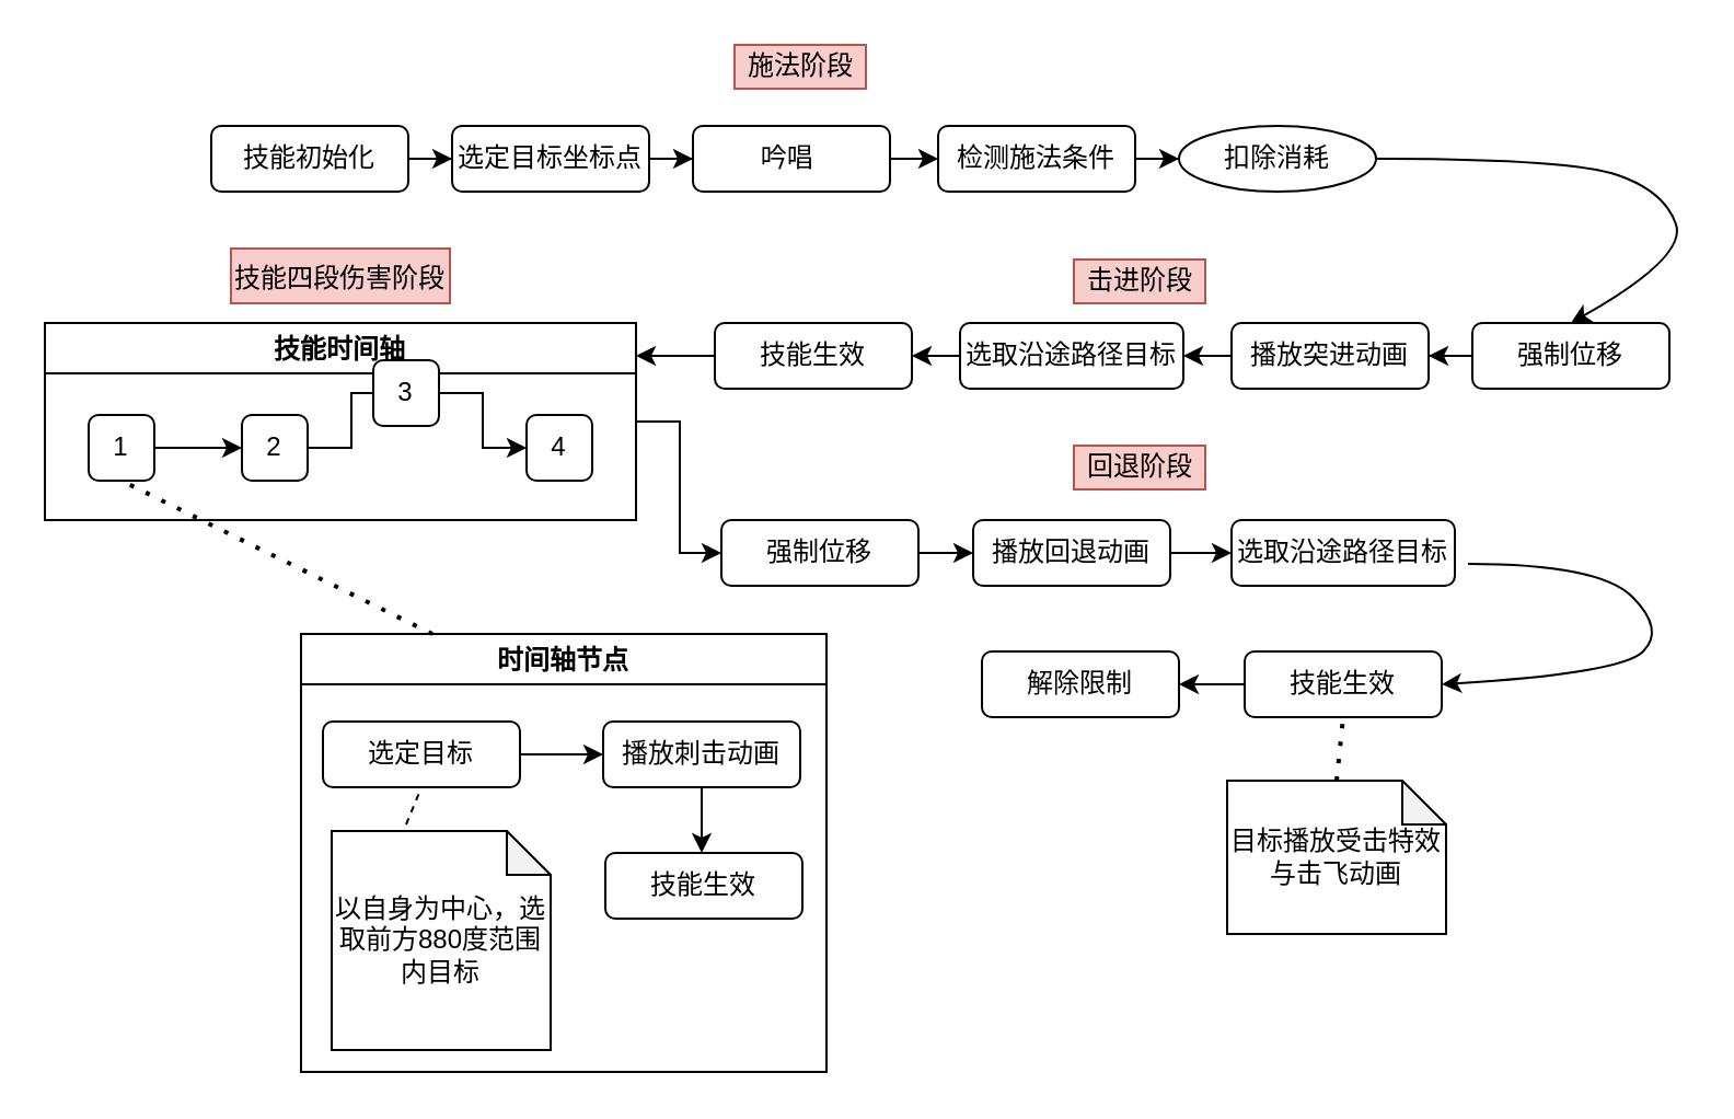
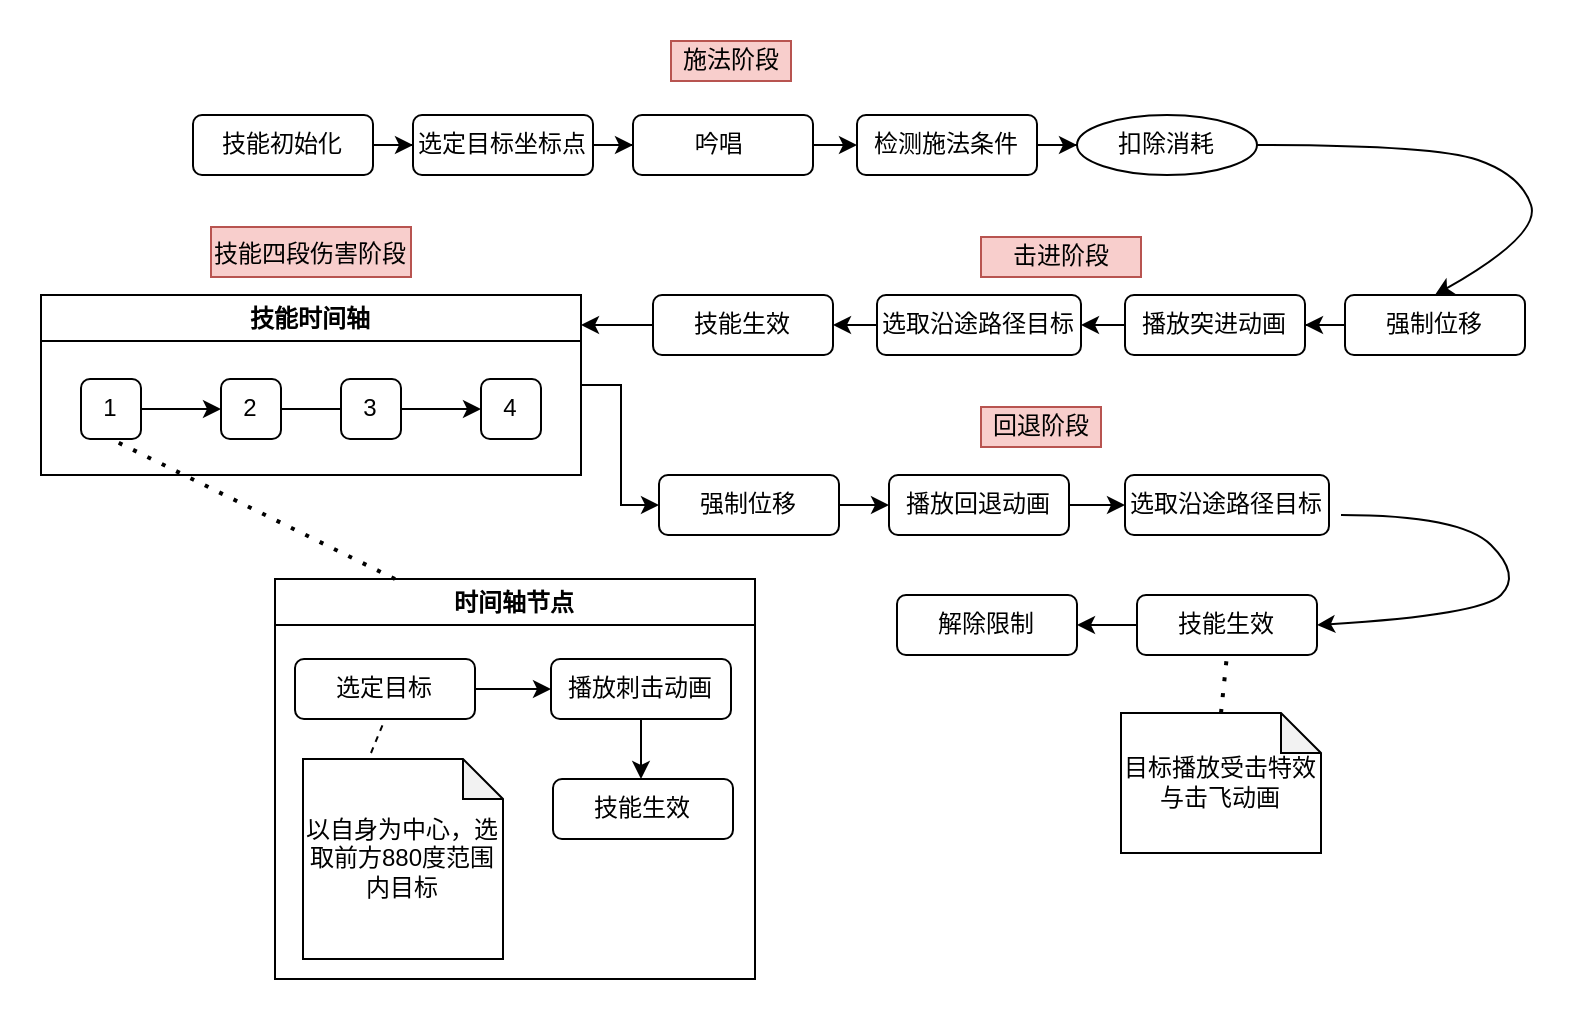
  <mxCell id="0" />
  <mxCell id="1" parent="0" />
  <mxCell id="2" value="" style="edgeStyle=orthogonalEdgeStyle;rounded=0;orthogonalLoop=1;jettySize=auto;html=1;" parent="1" source="3" target="5" edge="1"><mxGeometry relative="1" as="geometry" /></mxCell>
  <mxCell id="3" value="技能初始化" style="rounded=1;whiteSpace=wrap;html=1;" parent="1" vertex="1"><mxGeometry x="96" y="57" width="90" height="30" as="geometry" /></mxCell>
  <mxCell id="4" value="" style="edgeStyle=orthogonalEdgeStyle;rounded=0;orthogonalLoop=1;jettySize=auto;html=1;" edge="1" parent="1" source="5" target="41"><mxGeometry relative="1" as="geometry" /></mxCell>
  <mxCell id="5" value="选定目标坐标点" style="rounded=1;whiteSpace=wrap;html=1;" parent="1" vertex="1"><mxGeometry x="206" y="57" width="90" height="30" as="geometry" /></mxCell>
  <mxCell id="6" value="" style="edgeStyle=orthogonalEdgeStyle;rounded=0;orthogonalLoop=1;jettySize=auto;html=1;" edge="1" parent="1" source="7" target="8"><mxGeometry relative="1" as="geometry" /></mxCell>
  <mxCell id="7" value="检测施法条件" style="rounded=1;whiteSpace=wrap;html=1;" parent="1" vertex="1"><mxGeometry x="428" y="57" width="90" height="30" as="geometry" /></mxCell>
  <mxCell id="8" value="扣除消耗" style="ellipse;whiteSpace=wrap;html=1;" parent="1" vertex="1"><mxGeometry x="538" y="57" width="90" height="30" as="geometry" /></mxCell>
  <mxCell id="9" value="" style="edgeStyle=orthogonalEdgeStyle;rounded=0;orthogonalLoop=1;jettySize=auto;html=1;" parent="1" source="10" target="12" edge="1"><mxGeometry relative="1" as="geometry" /></mxCell>
  <mxCell id="10" value="强制位移" style="rounded=1;whiteSpace=wrap;html=1;" parent="1" vertex="1"><mxGeometry x="672" y="147" width="90" height="30" as="geometry" /></mxCell>
  <mxCell id="11" value="" style="edgeStyle=orthogonalEdgeStyle;rounded=0;orthogonalLoop=1;jettySize=auto;html=1;entryX=1;entryY=0.5;entryDx=0;entryDy=0;" parent="1" source="12" edge="1" target="37"><mxGeometry relative="1" as="geometry"><mxPoint x="502" y="162" as="targetPoint" /></mxGeometry></mxCell>
  <mxCell id="12" value="播放突进动画" style="rounded=1;whiteSpace=wrap;html=1;" parent="1" vertex="1"><mxGeometry x="562" y="147" width="90" height="30" as="geometry" /></mxCell>
  <mxCell id="13" value="" style="curved=1;endArrow=classic;html=1;rounded=0;entryX=0.5;entryY=0;entryDx=0;entryDy=0;" parent="1" source="8" target="10" edge="1"><mxGeometry width="50" height="50" relative="1" as="geometry"><mxPoint x="700" y="72" as="sourcePoint" /><mxPoint x="540" y="137" as="targetPoint" /><Array as="points"><mxPoint x="717" y="72" /><mxPoint x="760" y="87" /><mxPoint x="770" y="117" /></Array></mxGeometry></mxCell>
  <mxCell id="14" value="施法阶段" style="text;html=1;align=center;verticalAlign=middle;resizable=0;points=[];autosize=1;strokeColor=#b85450;fillColor=#f8cecc;" parent="1" vertex="1"><mxGeometry x="335" y="20" width="60" height="20" as="geometry" /></mxCell>
- <mxCell id="15" value="击进阶段" style="text;html=1;align=center;verticalAlign=middle;resizable=0;points=[];autosize=1;strokeColor=#b85450;fillColor=#f8cecc;" parent="1" vertex="1"><mxGeometry x="490" y="118" width="60" height="20" as="geometry" /></mxCell>
+ <mxCell id="15" value="击进阶段" style="text;html=1;align=center;verticalAlign=middle;resizable=0;points=[];autosize=1;strokeColor=#b85450;fillColor=#f8cecc;" parent="1" vertex="1"><mxGeometry x="490" y="118" width="80" height="20" as="geometry" /></mxCell>
  <mxCell id="16" value="" style="edgeStyle=orthogonalEdgeStyle;rounded=0;orthogonalLoop=1;jettySize=auto;html=1;" edge="1" parent="1" source="17" target="44"><mxGeometry relative="1" as="geometry"><mxPoint x="316" y="247" as="targetPoint" /></mxGeometry></mxCell>
  <mxCell id="17" value="技能时间轴" style="swimlane;" parent="1" vertex="1"><mxGeometry x="20" y="147" width="270" height="90" as="geometry" /></mxCell>
  <mxCell id="18" value="" style="edgeStyle=orthogonalEdgeStyle;rounded=0;orthogonalLoop=1;jettySize=auto;html=1;entryX=0;entryY=0.5;entryDx=0;entryDy=0;" parent="17" source="19" target="21" edge="1"><mxGeometry relative="1" as="geometry" /></mxCell>
  <mxCell id="19" value="1" style="rounded=1;whiteSpace=wrap;html=1;" parent="17" vertex="1"><mxGeometry x="20" y="42" width="30" height="30" as="geometry" /></mxCell>
  <mxCell id="20" value="" style="edgeStyle=orthogonalEdgeStyle;rounded=0;orthogonalLoop=1;jettySize=auto;html=1;startArrow=none;" edge="1" parent="17" source="24" target="23"><mxGeometry relative="1" as="geometry" /></mxCell>
  <mxCell id="21" value="2" style="rounded=1;whiteSpace=wrap;html=1;" parent="17" vertex="1"><mxGeometry x="90" y="42" width="30" height="30" as="geometry" /></mxCell>
  <mxCell id="22" value="" style="edgeStyle=orthogonalEdgeStyle;rounded=0;orthogonalLoop=1;jettySize=auto;html=1;" parent="17" edge="1"><mxGeometry relative="1" as="geometry"><mxPoint x="250" y="57" as="sourcePoint" /></mxGeometry></mxCell>
  <mxCell id="23" value="4" style="rounded=1;whiteSpace=wrap;html=1;" vertex="1" parent="17"><mxGeometry x="220" y="42" width="30" height="30" as="geometry" /></mxCell>
- <mxCell id="24" value="3" style="rounded=1;whiteSpace=wrap;html=1;" parent="17" vertex="1"><mxGeometry x="150" y="17" width="30" height="30" as="geometry" /></mxCell>
+ <mxCell id="24" value="3" style="rounded=1;whiteSpace=wrap;html=1;" parent="17" vertex="1"><mxGeometry x="150" y="42" width="30" height="30" as="geometry" /></mxCell>
  <mxCell id="25" value="" style="edgeStyle=orthogonalEdgeStyle;rounded=0;orthogonalLoop=1;jettySize=auto;html=1;endArrow=none;" edge="1" parent="17" source="21" target="24"><mxGeometry relative="1" as="geometry"><mxPoint x="180" y="357.0" as="sourcePoint" /><mxPoint x="280" y="357.0" as="targetPoint" /></mxGeometry></mxCell>
  <mxCell id="26" value="技能四段伤害阶段" style="text;whiteSpace=wrap;html=1;fillColor=#f8cecc;strokeColor=#b85450;align=center;" parent="1" vertex="1"><mxGeometry x="105" y="113" width="100" height="25" as="geometry" /></mxCell>
  <mxCell id="27" value="时间轴节点" style="swimlane;" parent="1" vertex="1"><mxGeometry x="137" y="289" width="240" height="200" as="geometry" /></mxCell>
  <mxCell id="28" value="选定目标" style="rounded=1;whiteSpace=wrap;html=1;" parent="27" vertex="1"><mxGeometry x="10" y="40" width="90" height="30" as="geometry" /></mxCell>
  <mxCell id="29" value="" style="edgeStyle=orthogonalEdgeStyle;rounded=0;orthogonalLoop=1;jettySize=auto;html=1;" parent="27" source="30" edge="1"><mxGeometry relative="1" as="geometry"><mxPoint x="183.0" y="100" as="targetPoint" /></mxGeometry></mxCell>
  <mxCell id="30" value="播放刺击动画" style="rounded=1;whiteSpace=wrap;html=1;" parent="27" vertex="1"><mxGeometry x="138" y="40" width="90" height="30" as="geometry" /></mxCell>
  <mxCell id="31" value="" style="edgeStyle=orthogonalEdgeStyle;rounded=0;orthogonalLoop=1;jettySize=auto;html=1;" parent="27" source="28" target="30" edge="1"><mxGeometry relative="1" as="geometry" /></mxCell>
  <mxCell id="32" value="以自身为中心，选取前方880度范围内目标" style="shape=note;whiteSpace=wrap;html=1;backgroundOutline=1;darkOpacity=0.05;size=20;" parent="27" vertex="1"><mxGeometry x="14" y="90" width="100" height="100" as="geometry" /></mxCell>
  <mxCell id="33" value="" style="endArrow=none;dashed=1;html=1;rounded=0;exitX=0.34;exitY=-0.03;exitDx=0;exitDy=0;exitPerimeter=0;entryX=0.5;entryY=1;entryDx=0;entryDy=0;" parent="27" source="32" target="28" edge="1"><mxGeometry width="50" height="50" relative="1" as="geometry"><mxPoint x="270" y="152" as="sourcePoint" /><mxPoint x="320" y="102" as="targetPoint" /></mxGeometry></mxCell>
  <mxCell id="34" value="技能生效" style="rounded=1;whiteSpace=wrap;html=1;" vertex="1" parent="27"><mxGeometry x="139" y="100" width="90" height="30" as="geometry" /></mxCell>
  <mxCell id="35" style="edgeStyle=orthogonalEdgeStyle;rounded=0;orthogonalLoop=1;jettySize=auto;html=1;exitX=0.5;exitY=1;exitDx=0;exitDy=0;" edge="1" parent="1" source="10" target="10"><mxGeometry relative="1" as="geometry" /></mxCell>
  <mxCell id="36" value="" style="edgeStyle=orthogonalEdgeStyle;rounded=0;orthogonalLoop=1;jettySize=auto;html=1;" edge="1" parent="1" source="37" target="39"><mxGeometry relative="1" as="geometry" /></mxCell>
  <mxCell id="37" value="选取沿途路径目标" style="rounded=1;whiteSpace=wrap;html=1;" vertex="1" parent="1"><mxGeometry x="438" y="147" width="102" height="30" as="geometry" /></mxCell>
  <mxCell id="38" value="" style="edgeStyle=orthogonalEdgeStyle;rounded=0;orthogonalLoop=1;jettySize=auto;html=1;" edge="1" parent="1" source="39"><mxGeometry relative="1" as="geometry"><mxPoint x="290" y="162" as="targetPoint" /></mxGeometry></mxCell>
  <mxCell id="39" value="技能生效" style="rounded=1;whiteSpace=wrap;html=1;" vertex="1" parent="1"><mxGeometry x="326" y="147" width="90" height="30" as="geometry" /></mxCell>
  <mxCell id="40" value="" style="edgeStyle=orthogonalEdgeStyle;rounded=0;orthogonalLoop=1;jettySize=auto;html=1;" edge="1" parent="1" source="41" target="7"><mxGeometry relative="1" as="geometry" /></mxCell>
  <mxCell id="41" value="吟唱&amp;nbsp;" style="rounded=1;whiteSpace=wrap;html=1;" vertex="1" parent="1"><mxGeometry x="316" y="57" width="90" height="30" as="geometry" /></mxCell>
  <mxCell id="42" value="回退阶段" style="text;html=1;align=center;verticalAlign=middle;resizable=0;points=[];autosize=1;strokeColor=#b85450;fillColor=#f8cecc;" vertex="1" parent="1"><mxGeometry x="490" y="203" width="60" height="20" as="geometry" /></mxCell>
  <mxCell id="43" value="" style="edgeStyle=orthogonalEdgeStyle;rounded=0;orthogonalLoop=1;jettySize=auto;html=1;" edge="1" parent="1" source="44" target="46"><mxGeometry relative="1" as="geometry" /></mxCell>
  <mxCell id="44" value="强制位移" style="rounded=1;whiteSpace=wrap;html=1;" vertex="1" parent="1"><mxGeometry x="329" y="237" width="90" height="30" as="geometry" /></mxCell>
  <mxCell id="45" value="" style="edgeStyle=orthogonalEdgeStyle;rounded=0;orthogonalLoop=1;jettySize=auto;html=1;" edge="1" parent="1" source="46" target="47"><mxGeometry relative="1" as="geometry" /></mxCell>
  <mxCell id="46" value="播放回退动画" style="rounded=1;whiteSpace=wrap;html=1;" vertex="1" parent="1"><mxGeometry x="444" y="237" width="90" height="30" as="geometry" /></mxCell>
  <mxCell id="47" value="选取沿途路径目标" style="rounded=1;whiteSpace=wrap;html=1;" vertex="1" parent="1"><mxGeometry x="562" y="237" width="102" height="30" as="geometry" /></mxCell>
  <mxCell id="48" value="" style="edgeStyle=orthogonalEdgeStyle;rounded=0;orthogonalLoop=1;jettySize=auto;html=1;" edge="1" parent="1" source="49"><mxGeometry relative="1" as="geometry"><mxPoint x="538" y="312" as="targetPoint" /></mxGeometry></mxCell>
  <mxCell id="49" value="技能生效" style="rounded=1;whiteSpace=wrap;html=1;" vertex="1" parent="1"><mxGeometry x="568" y="297" width="90" height="30" as="geometry" /></mxCell>
  <mxCell id="50" value="解除限制" style="rounded=1;whiteSpace=wrap;html=1;" vertex="1" parent="1"><mxGeometry x="448" y="297" width="90" height="30" as="geometry" /></mxCell>
  <mxCell id="51" value="目标播放受击特效与击飞动画" style="shape=note;whiteSpace=wrap;html=1;backgroundOutline=1;darkOpacity=0.05;size=20;" vertex="1" parent="1"><mxGeometry x="560" y="356" width="100" height="70" as="geometry" /></mxCell>
  <mxCell id="52" value="" style="endArrow=none;dashed=1;html=1;dashPattern=1 3;strokeWidth=2;rounded=0;entryX=0.5;entryY=1;entryDx=0;entryDy=0;exitX=0.5;exitY=0;exitDx=0;exitDy=0;exitPerimeter=0;" edge="1" parent="1" source="51" target="49"><mxGeometry width="50" height="50" relative="1" as="geometry"><mxPoint x="470" y="407" as="sourcePoint" /><mxPoint x="520" y="357" as="targetPoint" /></mxGeometry></mxCell>
  <mxCell id="53" value="" style="curved=1;endArrow=classic;html=1;rounded=0;entryX=1;entryY=0.5;entryDx=0;entryDy=0;" edge="1" parent="1" target="49"><mxGeometry width="50" height="50" relative="1" as="geometry"><mxPoint x="670" y="257" as="sourcePoint" /><mxPoint x="740" y="267" as="targetPoint" /><Array as="points"><mxPoint x="730" y="257" /><mxPoint x="760" y="287" /><mxPoint x="740" y="307" /></Array></mxGeometry></mxCell>
  <mxCell id="54" value="" style="endArrow=none;dashed=1;html=1;dashPattern=1 3;strokeWidth=2;rounded=0;entryX=0.5;entryY=1;entryDx=0;entryDy=0;exitX=0.25;exitY=0;exitDx=0;exitDy=0;" edge="1" parent="1" source="27" target="19"><mxGeometry width="50" height="50" relative="1" as="geometry"><mxPoint x="-20" y="297" as="sourcePoint" /><mxPoint x="30" y="247" as="targetPoint" /></mxGeometry></mxCell>
